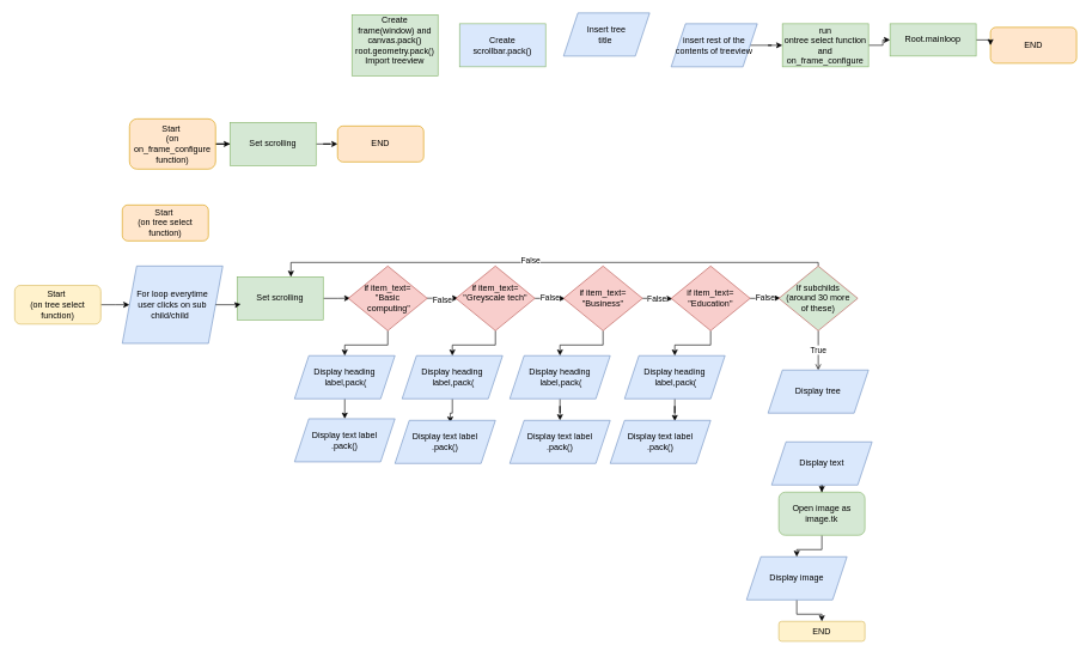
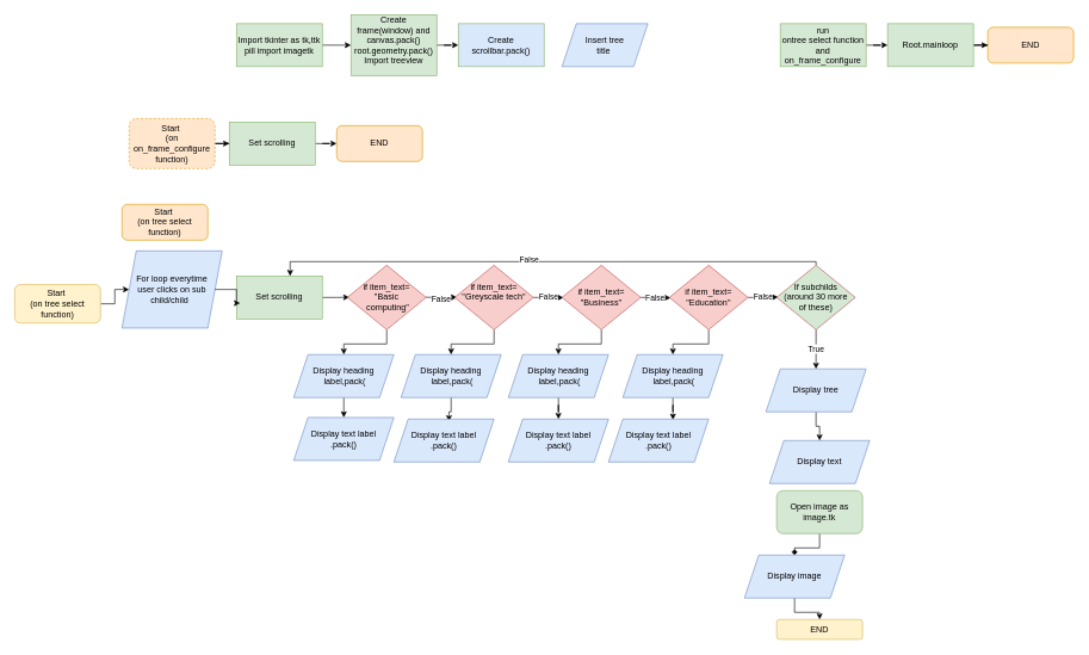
  <mxCell id="0" />
  <mxCell id="1" parent="0" />
+ <mxCell id="2" style="edgeStyle=orthogonalEdgeStyle;rounded=0;orthogonalLoop=1;jettySize=auto;html=1;entryX=0;entryY=0.5;entryDx=0;entryDy=0;" parent="1" source="3" target="4" edge="1"><mxGeometry relative="1" as="geometry" /></mxCell>
  <mxCell id="3" value="Create frame(window) and canvas.pack()&lt;div&gt;root.geometry.pack()&lt;/div&gt;&lt;div&gt;Import treeview&lt;/div&gt;&lt;div&gt;&lt;br&gt;&lt;/div&gt;" style="rounded=0;whiteSpace=wrap;html=1;fillColor=#d5e8d4;strokeColor=#82b366;" parent="1" vertex="1"><mxGeometry x="490" y="20" width="120" height="85" as="geometry" /></mxCell>
  <mxCell id="4" value="Create scrollbar.pack()" style="rounded=0;whiteSpace=wrap;html=1;fillColor=#dae8fc;strokeColor=#82b366;" parent="1" vertex="1"><mxGeometry x="640" y="32.5" width="120" height="60" as="geometry" /></mxCell>
- <mxCell id="5" value="Insert tree&lt;div&gt;title&amp;nbsp;&lt;/div&gt;" style="shape=parallelogram;perimeter=parallelogramPerimeter;whiteSpace=wrap;html=1;fixedSize=1;fillColor=#dae8fc;strokeColor=#6c8ebf;" parent="1" vertex="1"><mxGeometry x="785" y="17.5" width="120" height="60" as="geometry" /></mxCell>
- <mxCell id="8" style="edgeStyle=orthogonalEdgeStyle;rounded=0;orthogonalLoop=1;jettySize=auto;html=1;entryX=0;entryY=0.5;entryDx=0;entryDy=0;" edge="1" parent="1" source="9" target="14"><mxGeometry relative="1" as="geometry" /></mxCell>
- <mxCell id="9" value="insert rest of the contents of treeview" style="shape=parallelogram;perimeter=parallelogramPerimeter;whiteSpace=wrap;html=1;fixedSize=1;fillColor=#dae8fc;strokeColor=#6c8ebf;" parent="1" vertex="1"><mxGeometry x="935" y="32.5" width="120" height="60" as="geometry" /></mxCell>
+ <mxCell id="5" value="Insert tree&lt;div&gt;title&amp;nbsp;&lt;/div&gt;" style="shape=parallelogram;perimeter=parallelogramPerimeter;whiteSpace=wrap;html=1;fixedSize=1;fillColor=#dae8fc;strokeColor=#6c8ebf;" parent="1" vertex="1"><mxGeometry x="785" y="32.5" width="120" height="60" as="geometry" /></mxCell>
+ <mxCell id="6" style="edgeStyle=orthogonalEdgeStyle;rounded=0;orthogonalLoop=1;jettySize=auto;html=1;entryX=0;entryY=0.5;entryDx=0;entryDy=0;" edge="1" parent="1" source="7" target="3"><mxGeometry relative="1" as="geometry" /></mxCell>
+ <mxCell id="7" value="Import tkinter as tk,ttk&lt;div&gt;pill import imagetk&lt;/div&gt;" style="rounded=0;whiteSpace=wrap;html=1;fillColor=#d5e8d4;strokeColor=#82b366;" parent="1" vertex="1"><mxGeometry x="330" y="32.5" width="120" height="60" as="geometry" /></mxCell>
  <mxCell id="10" value="END" style="rounded=1;whiteSpace=wrap;html=1;fillColor=#ffe6cc;strokeColor=#d79b00;" parent="1" vertex="1"><mxGeometry x="1380" y="37.5" width="120" height="50" as="geometry" /></mxCell>
  <mxCell id="11" style="edgeStyle=orthogonalEdgeStyle;rounded=0;orthogonalLoop=1;jettySize=auto;html=1;" parent="1" source="12" target="10" edge="1"><mxGeometry relative="1" as="geometry" /></mxCell>
- <mxCell id="12" value="Root.mainloop" style="rounded=0;whiteSpace=wrap;html=1;fillColor=#d5e8d4;strokeColor=#82b366;" parent="1" vertex="1"><mxGeometry x="1240" y="32.5" width="120" height="45" as="geometry" /></mxCell>
+ <mxCell id="12" value="Root.mainloop" style="rounded=0;whiteSpace=wrap;html=1;fillColor=#d5e8d4;strokeColor=#82b366;" parent="1" vertex="1"><mxGeometry x="1240" y="32.5" width="120" height="60" as="geometry" /></mxCell>
  <mxCell id="13" value="" style="edgeStyle=orthogonalEdgeStyle;rounded=0;orthogonalLoop=1;jettySize=auto;html=1;" edge="1" parent="1" source="14" target="12"><mxGeometry relative="1" as="geometry" /></mxCell>
  <mxCell id="14" value="run&lt;div&gt;ontree select function and on_frame_configure&lt;/div&gt;" style="rounded=0;whiteSpace=wrap;html=1;fillColor=#d5e8d4;strokeColor=#82b366;" vertex="1" parent="1"><mxGeometry x="1090" y="32.5" width="120" height="60" as="geometry" /></mxCell>
  <mxCell id="15" value="Start&amp;nbsp;&lt;div&gt;(on tree select&lt;/div&gt;&lt;div&gt;function)&lt;/div&gt;" style="rounded=1;whiteSpace=wrap;html=1;fillColor=#ffe6cc;strokeColor=#d79b00;" vertex="1" parent="1"><mxGeometry x="170" y="285" width="120" height="50" as="geometry" /></mxCell>
  <mxCell id="16" style="edgeStyle=orthogonalEdgeStyle;rounded=0;orthogonalLoop=1;jettySize=auto;html=1;entryX=0;entryY=0.5;entryDx=0;entryDy=0;" edge="1" parent="1" source="17" target="19"><mxGeometry relative="1" as="geometry" /></mxCell>
- <mxCell id="17" value="Start&amp;nbsp;&lt;div&gt;(on on_frame_configure&lt;/div&gt;&lt;div&gt;function)&lt;/div&gt;" style="rounded=1;whiteSpace=wrap;html=1;fillColor=#ffe6cc;strokeColor=#d79b00;" vertex="1" parent="1"><mxGeometry x="180" y="165" width="120" height="70" as="geometry" /></mxCell>
+ <mxCell id="17" value="Start&amp;nbsp;&lt;div&gt;(on on_frame_configure&lt;/div&gt;&lt;div&gt;function)&lt;/div&gt;" style="rounded=1;whiteSpace=wrap;html=1;fillColor=#ffe6cc;strokeColor=#d79b00;dashed=1;" vertex="1" parent="1"><mxGeometry x="180" y="165" width="120" height="70" as="geometry" /></mxCell>
  <mxCell id="18" style="edgeStyle=orthogonalEdgeStyle;rounded=0;orthogonalLoop=1;jettySize=auto;html=1;entryX=0;entryY=0.5;entryDx=0;entryDy=0;" edge="1" parent="1" source="19" target="20"><mxGeometry relative="1" as="geometry" /></mxCell>
  <mxCell id="19" value="Set scrolling" style="rounded=0;whiteSpace=wrap;html=1;fillColor=#d5e8d4;strokeColor=#82b366;" vertex="1" parent="1"><mxGeometry x="320" y="170" width="120" height="60" as="geometry" /></mxCell>
  <mxCell id="20" value="END" style="rounded=1;whiteSpace=wrap;html=1;fillColor=#ffe6cc;strokeColor=#d79b00;" vertex="1" parent="1"><mxGeometry x="470" y="175" width="120" height="50" as="geometry" /></mxCell>
  <mxCell id="21" style="edgeStyle=orthogonalEdgeStyle;rounded=0;orthogonalLoop=1;jettySize=auto;html=1;entryX=0.026;entryY=0.497;entryDx=0;entryDy=0;entryPerimeter=0;" edge="1" parent="1" target="25" source="53"><mxGeometry relative="1" as="geometry"><mxPoint x="415.013" y="414.99" as="sourcePoint" /></mxGeometry></mxCell>
  <mxCell id="22" style="edgeStyle=orthogonalEdgeStyle;rounded=0;orthogonalLoop=1;jettySize=auto;html=1;entryX=0.03;entryY=0.497;entryDx=0;entryDy=0;entryPerimeter=0;" edge="1" parent="1" source="25" target="28"><mxGeometry relative="1" as="geometry"><Array as="points"><mxPoint x="635" y="415.03" /></Array></mxGeometry></mxCell>
  <mxCell id="23" value="False" style="edgeLabel;html=1;align=center;verticalAlign=middle;resizable=0;points=[];" vertex="1" connectable="0" parent="22"><mxGeometry x="-0.05" y="-2" relative="1" as="geometry"><mxPoint as="offset" /></mxGeometry></mxCell>
  <mxCell id="24" style="edgeStyle=orthogonalEdgeStyle;rounded=0;orthogonalLoop=1;jettySize=auto;html=1;entryX=0.5;entryY=0;entryDx=0;entryDy=0;" edge="1" parent="1" source="25" target="43"><mxGeometry relative="1" as="geometry" /></mxCell>
  <mxCell id="25" value="if item_text=&lt;div&gt;&quot;Basic&lt;/div&gt;&lt;div&gt;&amp;nbsp;computing&quot;&lt;/div&gt;" style="rhombus;whiteSpace=wrap;html=1;fillColor=#f8cecc;strokeColor=#b85450;" vertex="1" parent="1"><mxGeometry x="485" y="370.03" width="110" height="90" as="geometry" /></mxCell>
  <mxCell id="26" value="False" style="edgeStyle=orthogonalEdgeStyle;rounded=0;orthogonalLoop=1;jettySize=auto;html=1;entryX=0.019;entryY=0.503;entryDx=0;entryDy=0;entryPerimeter=0;" edge="1" parent="1" source="28" target="31"><mxGeometry relative="1" as="geometry" /></mxCell>
  <mxCell id="27" style="edgeStyle=orthogonalEdgeStyle;rounded=0;orthogonalLoop=1;jettySize=auto;html=1;entryX=0.5;entryY=0;entryDx=0;entryDy=0;" edge="1" parent="1" source="28" target="45"><mxGeometry relative="1" as="geometry" /></mxCell>
  <mxCell id="28" value="if item_text=&lt;div&gt;&quot;Greyscale tech&quot;&lt;/div&gt;&lt;div&gt;&lt;br&gt;&lt;/div&gt;" style="rhombus;whiteSpace=wrap;html=1;fillColor=#f8cecc;strokeColor=#b85450;" vertex="1" parent="1"><mxGeometry x="635" y="370.03" width="110" height="90" as="geometry" /></mxCell>
  <mxCell id="29" value="False" style="edgeStyle=orthogonalEdgeStyle;rounded=0;orthogonalLoop=1;jettySize=auto;html=1;entryX=0.018;entryY=0.506;entryDx=0;entryDy=0;entryPerimeter=0;" edge="1" parent="1" source="31" target="34"><mxGeometry relative="1" as="geometry" /></mxCell>
  <mxCell id="30" style="edgeStyle=orthogonalEdgeStyle;rounded=0;orthogonalLoop=1;jettySize=auto;html=1;entryX=0.5;entryY=0;entryDx=0;entryDy=0;" edge="1" parent="1" source="31" target="47"><mxGeometry relative="1" as="geometry" /></mxCell>
  <mxCell id="31" value="if item_text=&lt;div&gt;&quot;Business&lt;span style=&quot;background-color: initial;&quot;&gt;&quot;&lt;/span&gt;&lt;/div&gt;" style="rhombus;whiteSpace=wrap;html=1;fillColor=#f8cecc;strokeColor=#b85450;" vertex="1" parent="1"><mxGeometry x="785" y="370.03" width="110" height="90" as="geometry" /></mxCell>
  <mxCell id="32" value="False" style="edgeStyle=orthogonalEdgeStyle;rounded=0;orthogonalLoop=1;jettySize=auto;html=1;entryX=0.019;entryY=0.495;entryDx=0;entryDy=0;entryPerimeter=0;" edge="1" parent="1" source="34" target="38"><mxGeometry relative="1" as="geometry"><mxPoint x="1085" y="415.03" as="targetPoint" /></mxGeometry></mxCell>
  <mxCell id="33" style="edgeStyle=orthogonalEdgeStyle;rounded=0;orthogonalLoop=1;jettySize=auto;html=1;entryX=0.5;entryY=0;entryDx=0;entryDy=0;" edge="1" parent="1" source="34" target="49"><mxGeometry relative="1" as="geometry" /></mxCell>
  <mxCell id="34" value="if item_text=&lt;div&gt;&quot;Education&lt;span style=&quot;background-color: initial;&quot;&gt;&quot;&lt;/span&gt;&lt;/div&gt;" style="rhombus;whiteSpace=wrap;html=1;fillColor=#f8cecc;strokeColor=#b85450;" vertex="1" parent="1"><mxGeometry x="935" y="370.03" width="110" height="90" as="geometry" /></mxCell>
- <mxCell id="35" value="True" style="edgeStyle=orthogonalEdgeStyle;rounded=0;orthogonalLoop=1;jettySize=auto;html=1;endArrow=open;" edge="1" parent="1" source="38" target="40"><mxGeometry relative="1" as="geometry" /></mxCell>
+ <mxCell id="35" value="True" style="edgeStyle=orthogonalEdgeStyle;rounded=0;orthogonalLoop=1;jettySize=auto;html=1;" edge="1" parent="1" source="38" target="40"><mxGeometry relative="1" as="geometry" /></mxCell>
  <mxCell id="36" style="edgeStyle=orthogonalEdgeStyle;rounded=0;orthogonalLoop=1;jettySize=auto;html=1;" edge="1" parent="1" source="38" target="53"><mxGeometry relative="1" as="geometry"><Array as="points"><mxPoint x="1140" y="365" /><mxPoint x="405" y="365" /></Array><mxPoint x="405.01" y="385.03" as="targetPoint" /></mxGeometry></mxCell>
  <mxCell id="37" value="False" style="edgeLabel;html=1;align=center;verticalAlign=middle;resizable=0;points=[];" vertex="1" connectable="0" parent="36"><mxGeometry x="0.071" y="-4" relative="1" as="geometry"><mxPoint as="offset" /></mxGeometry></mxCell>
  <mxCell id="38" value="If subchilds&lt;br&gt;(around 30 more&lt;div&gt;of these)&lt;/div&gt;" style="rhombus;whiteSpace=wrap;html=1;fillColor=#d5e8d4;strokeColor=#b85450;" vertex="1" parent="1"><mxGeometry x="1085" y="370.03" width="110" height="90" as="geometry" /></mxCell>
+ <mxCell id="39" style="edgeStyle=orthogonalEdgeStyle;rounded=0;orthogonalLoop=1;jettySize=auto;html=1;entryX=0.5;entryY=0;entryDx=0;entryDy=0;" edge="1" parent="1" source="40" target="57"><mxGeometry relative="1" as="geometry" /></mxCell>
  <mxCell id="40" value="Display tree" style="shape=parallelogram;perimeter=parallelogramPerimeter;whiteSpace=wrap;html=1;fixedSize=1;fillColor=#dae8fc;strokeColor=#6c8ebf;" vertex="1" parent="1"><mxGeometry x="1070" y="514.89" width="140" height="60" as="geometry" /></mxCell>
  <mxCell id="41" value="END" style="rounded=1;whiteSpace=wrap;html=1;fillColor=#fff2cc;strokeColor=#d6b656;" vertex="1" parent="1"><mxGeometry x="1085" y="865" width="120" height="27.72" as="geometry" /></mxCell>
  <mxCell id="42" style="edgeStyle=orthogonalEdgeStyle;rounded=0;orthogonalLoop=1;jettySize=auto;html=1;entryX=0.5;entryY=0;entryDx=0;entryDy=0;" edge="1" parent="1" source="43"><mxGeometry relative="1" as="geometry"><mxPoint x="480.01" y="582.75" as="targetPoint" /></mxGeometry></mxCell>
  <mxCell id="43" value="Display heading&lt;div&gt;&amp;nbsp;label,pack(&lt;/div&gt;" style="shape=parallelogram;perimeter=parallelogramPerimeter;whiteSpace=wrap;html=1;fixedSize=1;fillColor=#dae8fc;strokeColor=#6c8ebf;" vertex="1" parent="1"><mxGeometry x="410.01" y="494.89" width="140" height="60" as="geometry" /></mxCell>
  <mxCell id="44" style="edgeStyle=orthogonalEdgeStyle;rounded=0;orthogonalLoop=1;jettySize=auto;html=1;entryX=0.55;entryY=0.054;entryDx=0;entryDy=0;entryPerimeter=0;" edge="1" parent="1" source="45" target="62"><mxGeometry relative="1" as="geometry"><mxPoint x="630.01" y="582.75" as="targetPoint" /></mxGeometry></mxCell>
  <mxCell id="45" value="Display heading&lt;div&gt;&amp;nbsp;label,pack(&lt;/div&gt;" style="shape=parallelogram;perimeter=parallelogramPerimeter;whiteSpace=wrap;html=1;fixedSize=1;fillColor=#dae8fc;strokeColor=#6c8ebf;" vertex="1" parent="1"><mxGeometry x="560.01" y="494.89" width="140" height="60" as="geometry" /></mxCell>
  <mxCell id="46" style="edgeStyle=orthogonalEdgeStyle;rounded=0;orthogonalLoop=1;jettySize=auto;html=1;entryX=0.5;entryY=0;entryDx=0;entryDy=0;" edge="1" parent="1" source="47" target="63"><mxGeometry relative="1" as="geometry" /></mxCell>
  <mxCell id="47" value="Display heading&lt;div&gt;&amp;nbsp;label,pack(&lt;/div&gt;" style="shape=parallelogram;perimeter=parallelogramPerimeter;whiteSpace=wrap;html=1;fixedSize=1;fillColor=#dae8fc;strokeColor=#6c8ebf;" vertex="1" parent="1"><mxGeometry x="710.01" y="494.89" width="140" height="60" as="geometry" /></mxCell>
  <mxCell id="48" style="edgeStyle=orthogonalEdgeStyle;rounded=0;orthogonalLoop=1;jettySize=auto;html=1;entryX=0.643;entryY=0.017;entryDx=0;entryDy=0;entryPerimeter=0;" edge="1" parent="1" source="49" target="64"><mxGeometry relative="1" as="geometry"><mxPoint x="940" y="582.75" as="targetPoint" /></mxGeometry></mxCell>
  <mxCell id="49" value="Display heading&lt;div&gt;&amp;nbsp;label,pack(&lt;/div&gt;" style="shape=parallelogram;perimeter=parallelogramPerimeter;whiteSpace=wrap;html=1;fixedSize=1;fillColor=#dae8fc;strokeColor=#6c8ebf;" vertex="1" parent="1"><mxGeometry x="870.01" y="494.89" width="140" height="60" as="geometry" /></mxCell>
  <mxCell id="50" style="edgeStyle=orthogonalEdgeStyle;rounded=0;orthogonalLoop=1;jettySize=auto;html=1;entryX=0;entryY=0.5;entryDx=0;entryDy=0;" edge="1" parent="1" source="51" target="52"><mxGeometry relative="1" as="geometry" /></mxCell>
  <mxCell id="51" value="Start&amp;nbsp;&lt;div&gt;(on tree select&lt;/div&gt;&lt;div&gt;function)&lt;/div&gt;" style="rounded=1;whiteSpace=wrap;html=1;fillColor=#fff2cc;strokeColor=#d6b656;" vertex="1" parent="1"><mxGeometry x="20" y="396.94" width="120" height="53.89" as="geometry" /></mxCell>
- <mxCell id="52" value="For loop everytime&lt;div&gt;user clicks on sub&lt;/div&gt;&lt;div&gt;child/child&amp;nbsp;&amp;nbsp;&lt;/div&gt;" style="shape=parallelogram;perimeter=parallelogramPerimeter;whiteSpace=wrap;html=1;fixedSize=1;fillColor=#dae8fc;strokeColor=#6c8ebf;" vertex="1" parent="1"><mxGeometry x="170" y="370.03" width="140" height="107.72" as="geometry" /></mxCell>
+ <mxCell id="52" value="For loop everytime&lt;div&gt;user clicks on sub&lt;/div&gt;&lt;div&gt;child/child&amp;nbsp;&amp;nbsp;&lt;/div&gt;" style="shape=parallelogram;perimeter=parallelogramPerimeter;whiteSpace=wrap;html=1;fixedSize=1;fillColor=#dae8fc;strokeColor=#6c8ebf;" vertex="1" parent="1"><mxGeometry x="170" y="350.03" width="140" height="107.72" as="geometry" /></mxCell>
  <mxCell id="53" value="Set scrolling" style="rounded=0;whiteSpace=wrap;html=1;fillColor=#d5e8d4;strokeColor=#82b366;" vertex="1" parent="1"><mxGeometry x="330" y="385.03" width="120" height="60" as="geometry" /></mxCell>
  <mxCell id="54" style="edgeStyle=orthogonalEdgeStyle;rounded=0;orthogonalLoop=1;jettySize=auto;html=1;entryX=0.042;entryY=0.633;entryDx=0;entryDy=0;entryPerimeter=0;" edge="1" parent="1" source="52" target="53"><mxGeometry relative="1" as="geometry" /></mxCell>
  <mxCell id="55" value="Display text label&lt;div&gt;.pack()&lt;/div&gt;" style="shape=parallelogram;perimeter=parallelogramPerimeter;whiteSpace=wrap;html=1;fixedSize=1;fillColor=#dae8fc;strokeColor=#6c8ebf;" vertex="1" parent="1"><mxGeometry x="410.01" y="582.75" width="140" height="60" as="geometry" /></mxCell>
- <mxCell id="56" style="edgeStyle=orthogonalEdgeStyle;rounded=0;orthogonalLoop=1;jettySize=auto;html=1;" edge="1" parent="1" source="57" target="61"><mxGeometry relative="1" as="geometry" /></mxCell>
  <mxCell id="57" value="Display text" style="shape=parallelogram;perimeter=parallelogramPerimeter;whiteSpace=wrap;html=1;fixedSize=1;fillColor=#dae8fc;strokeColor=#6c8ebf;" vertex="1" parent="1"><mxGeometry x="1075" y="615" width="140" height="60" as="geometry" /></mxCell>
  <mxCell id="58" style="edgeStyle=orthogonalEdgeStyle;rounded=0;orthogonalLoop=1;jettySize=auto;html=1;entryX=0.5;entryY=0;entryDx=0;entryDy=0;" edge="1" parent="1" source="59" target="41"><mxGeometry relative="1" as="geometry" /></mxCell>
  <mxCell id="59" value="Display image" style="shape=parallelogram;perimeter=parallelogramPerimeter;whiteSpace=wrap;html=1;fixedSize=1;fillColor=#dae8fc;strokeColor=#6c8ebf;" vertex="1" parent="1"><mxGeometry x="1040" y="775" width="140" height="60" as="geometry" /></mxCell>
- <mxCell id="60" style="edgeStyle=orthogonalEdgeStyle;rounded=0;orthogonalLoop=1;jettySize=auto;html=1;" edge="1" parent="1" source="61" target="59"><mxGeometry relative="1" as="geometry" /></mxCell>
+ <mxCell id="60" style="edgeStyle=orthogonalEdgeStyle;rounded=0;orthogonalLoop=1;jettySize=auto;html=1;endArrow=diamond;" edge="1" parent="1" source="61" target="59"><mxGeometry relative="1" as="geometry" /></mxCell>
  <mxCell id="61" value="Open image as&lt;div&gt;image.tk&lt;/div&gt;" style="whiteSpace=wrap;html=1;fillColor=#d5e8d4;strokeColor=#82b366;rounded=1;" vertex="1" parent="1"><mxGeometry x="1085" y="685" width="120" height="60" as="geometry" /></mxCell>
  <mxCell id="62" value="Display text label&lt;div&gt;.pack()&lt;/div&gt;" style="shape=parallelogram;perimeter=parallelogramPerimeter;whiteSpace=wrap;html=1;fixedSize=1;fillColor=#dae8fc;strokeColor=#6c8ebf;" vertex="1" parent="1"><mxGeometry x="550.01" y="585" width="140" height="60" as="geometry" /></mxCell>
  <mxCell id="63" value="Display text label&lt;div&gt;.pack()&lt;/div&gt;" style="shape=parallelogram;perimeter=parallelogramPerimeter;whiteSpace=wrap;html=1;fixedSize=1;fillColor=#dae8fc;strokeColor=#6c8ebf;" vertex="1" parent="1"><mxGeometry x="710.01" y="585" width="140" height="60" as="geometry" /></mxCell>
  <mxCell id="64" value="Display text label&lt;div&gt;.pack()&lt;/div&gt;" style="shape=parallelogram;perimeter=parallelogramPerimeter;whiteSpace=wrap;html=1;fixedSize=1;fillColor=#dae8fc;strokeColor=#6c8ebf;" vertex="1" parent="1"><mxGeometry x="850.01" y="585" width="140" height="60" as="geometry" /></mxCell>
